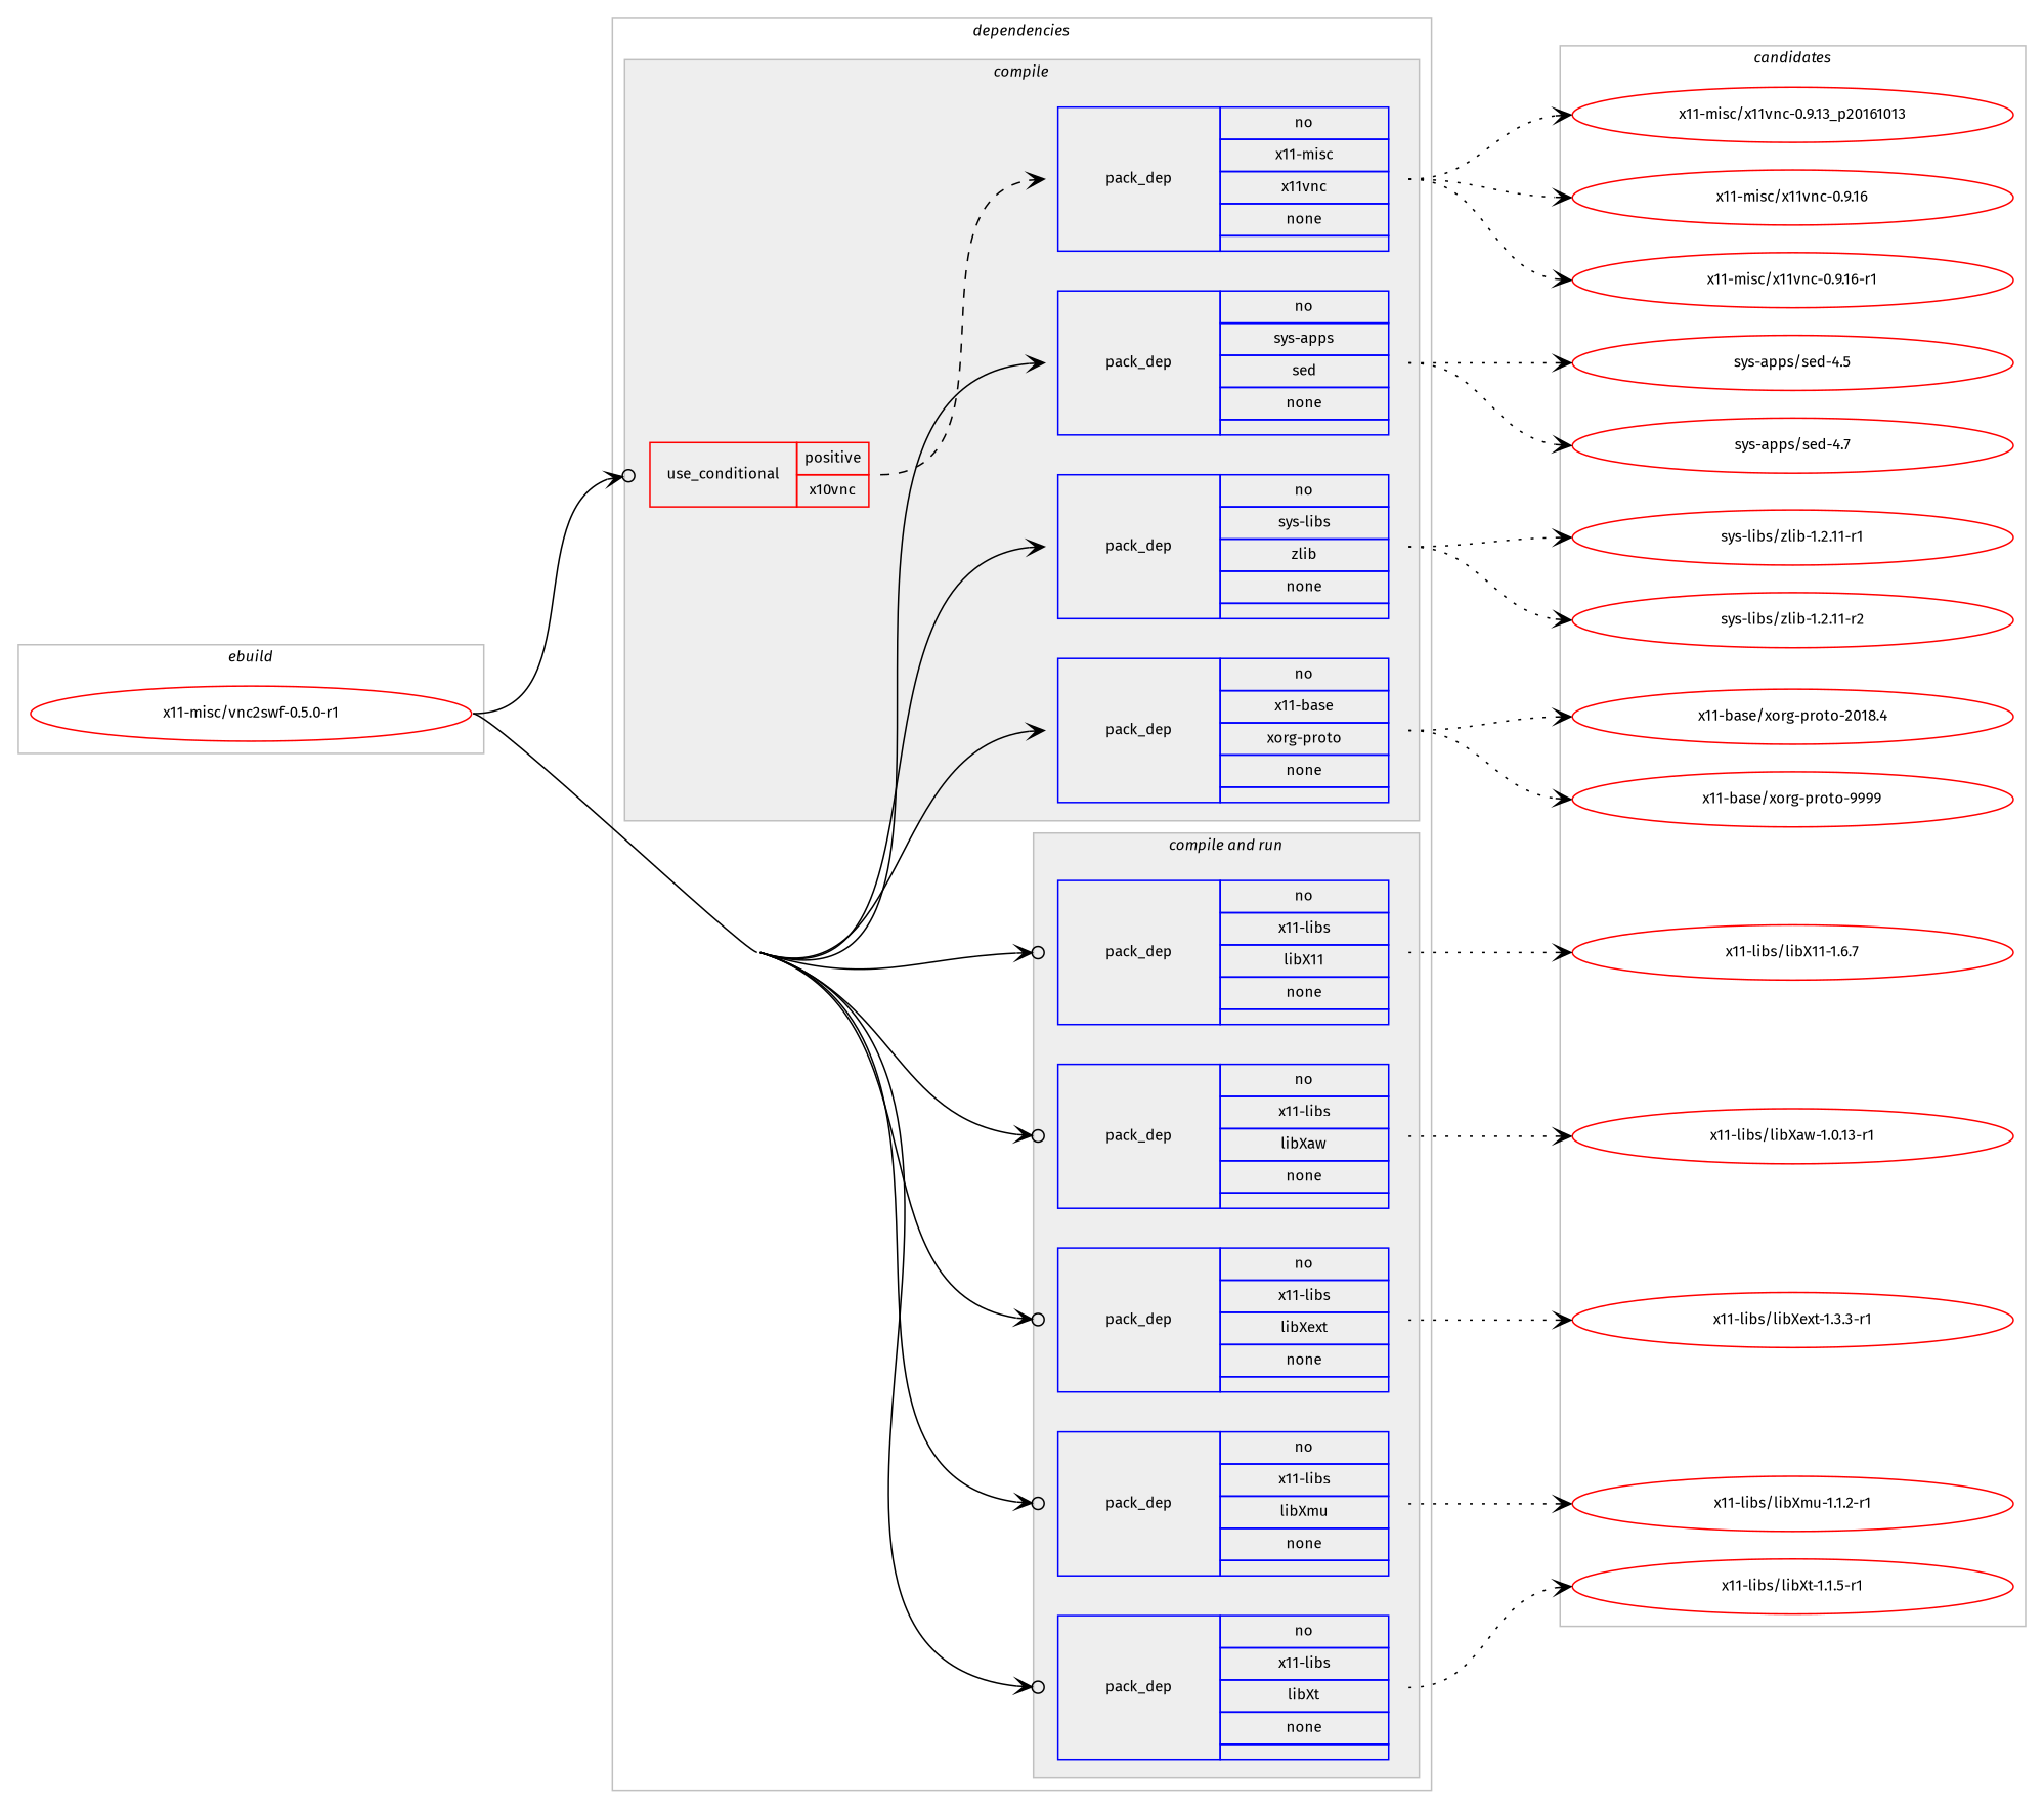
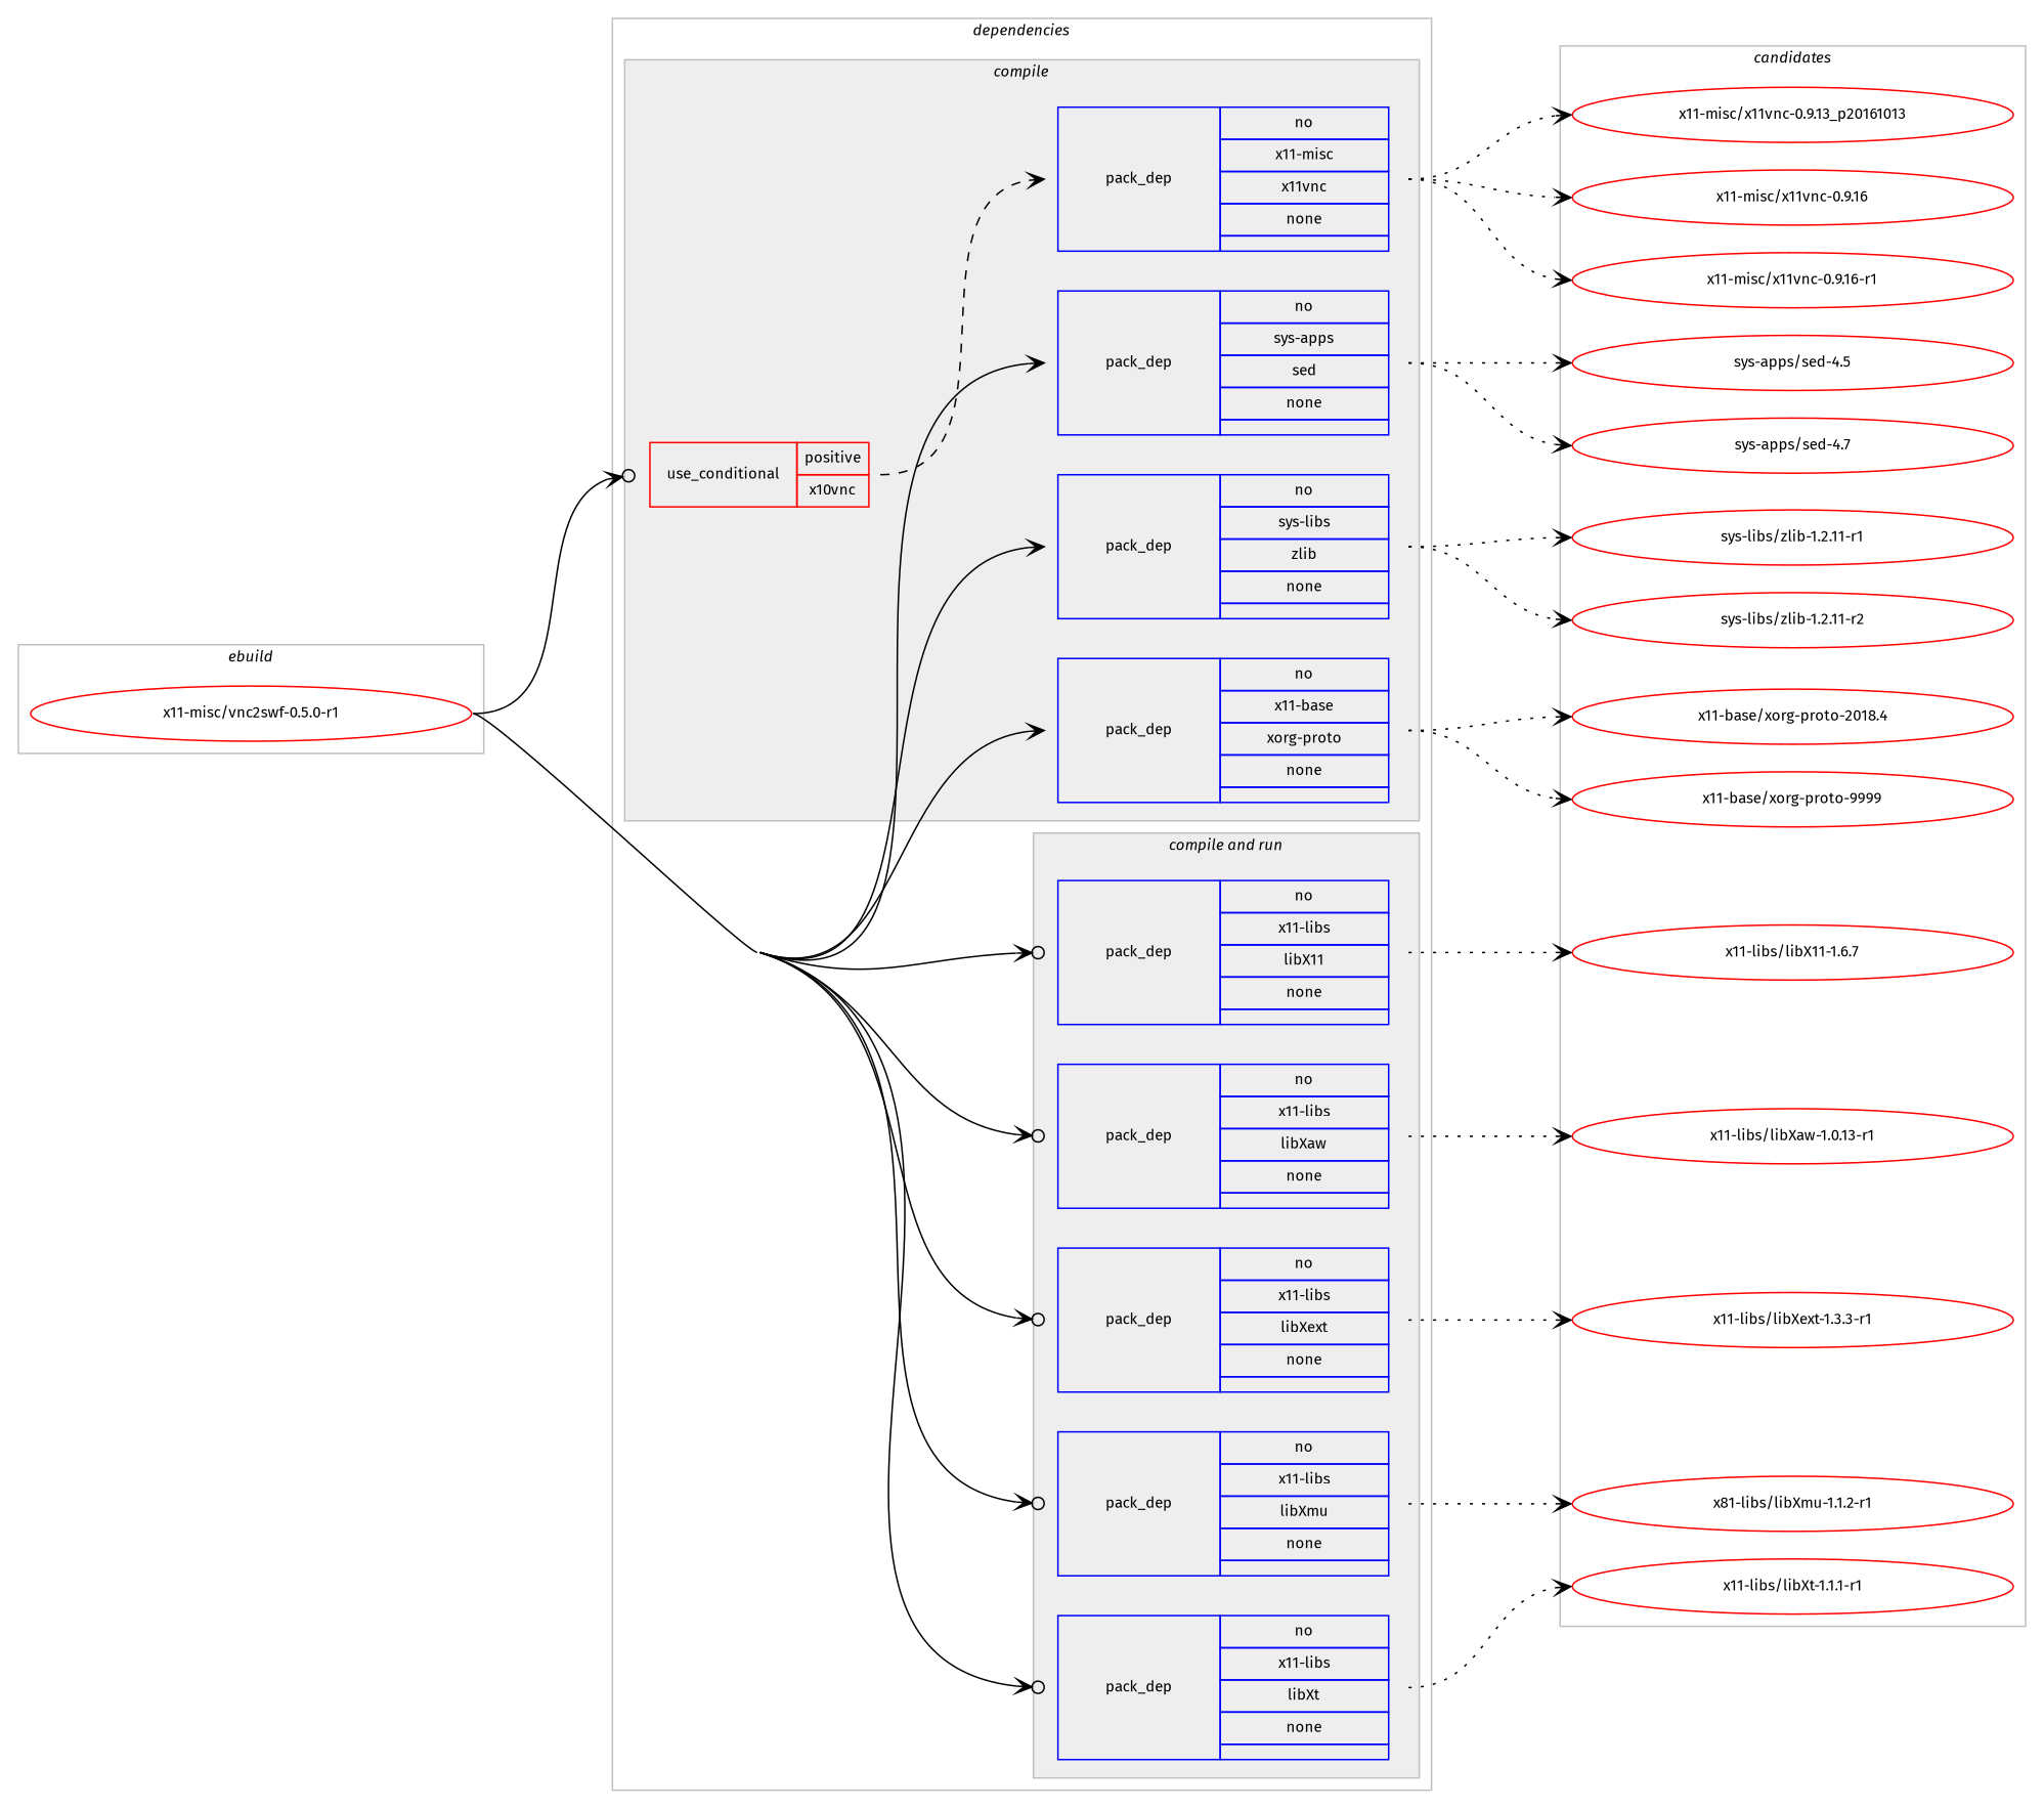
  digraph {
    compound=true
    concentrate=true
    fontname="Fira Sans"
    fontsize=10
    newrank=true
    rankdir=LR
    ranksep=1.5
    node [color=red fontname="Fira Sans" fontsize=10]
    edge [arrowhead=vee fontname="Fira Sans" headport=w style=dotted tailport=e weight=100]
    n1 [label="x11-misc/vnc2swf-0.5.0-r1" width=4]
    n2 [color=blue label=<<TABLE BORDER="0" CELLBORDER="1" CELLSPACING="0" CELLPADDING="4" WIDTH="220"><TR><TD ROWSPAN="6" CELLPADDING="30">pack_dep</TD></TR><TR><TD WIDTH="110">no</TD></TR><TR><TD>x11-misc</TD></TR><TR><TD>x11vnc</TD></TR><TR><TD>none</TD></TR><TR><TD></TD></TR></TABLE>> shape=none]
    n3 [label=<<TABLE BORDER="0" CELLBORDER="1" CELLSPACING="0" CELLPADDING="4"><TR><TD ROWSPAN="3" CELLPADDING="10">use_conditional</TD></TR><TR><TD>positive</TD></TR><TR><TD>x10vnc</TD></TR></TABLE>> shape=none]
    n4 [color=blue label=<<TABLE BORDER="0" CELLBORDER="1" CELLSPACING="0" CELLPADDING="4" WIDTH="220"><TR><TD ROWSPAN="6" CELLPADDING="30">pack_dep</TD></TR><TR><TD WIDTH="110">no</TD></TR><TR><TD>sys-apps</TD></TR><TR><TD>sed</TD></TR><TR><TD>none</TD></TR><TR><TD></TD></TR></TABLE>> shape=none]
    n5 [color=blue label=<<TABLE BORDER="0" CELLBORDER="1" CELLSPACING="0" CELLPADDING="4" WIDTH="220"><TR><TD ROWSPAN="6" CELLPADDING="30">pack_dep</TD></TR><TR><TD WIDTH="110">no</TD></TR><TR><TD>sys-libs</TD></TR><TR><TD>zlib</TD></TR><TR><TD>none</TD></TR><TR><TD></TD></TR></TABLE>> shape=none]
    n6 [color=blue label=<<TABLE BORDER="0" CELLBORDER="1" CELLSPACING="0" CELLPADDING="4" WIDTH="220"><TR><TD ROWSPAN="6" CELLPADDING="30">pack_dep</TD></TR><TR><TD WIDTH="110">no</TD></TR><TR><TD>x11-base</TD></TR><TR><TD>xorg-proto</TD></TR><TR><TD>none</TD></TR><TR><TD></TD></TR></TABLE>> shape=none]
    n7 [color=blue label=<<TABLE BORDER="0" CELLBORDER="1" CELLSPACING="0" CELLPADDING="4" WIDTH="220"><TR><TD ROWSPAN="6" CELLPADDING="30">pack_dep</TD></TR><TR><TD WIDTH="110">no</TD></TR><TR><TD>x11-libs</TD></TR><TR><TD>libX11</TD></TR><TR><TD>none</TD></TR><TR><TD></TD></TR></TABLE>> shape=none]
    n8 [color=blue label=<<TABLE BORDER="0" CELLBORDER="1" CELLSPACING="0" CELLPADDING="4" WIDTH="220"><TR><TD ROWSPAN="6" CELLPADDING="30">pack_dep</TD></TR><TR><TD WIDTH="110">no</TD></TR><TR><TD>x11-libs</TD></TR><TR><TD>libXaw</TD></TR><TR><TD>none</TD></TR><TR><TD></TD></TR></TABLE>> shape=none]
    n9 [color=blue label=<<TABLE BORDER="0" CELLBORDER="1" CELLSPACING="0" CELLPADDING="4" WIDTH="220"><TR><TD ROWSPAN="6" CELLPADDING="30">pack_dep</TD></TR><TR><TD WIDTH="110">no</TD></TR><TR><TD>x11-libs</TD></TR><TR><TD>libXext</TD></TR><TR><TD>none</TD></TR><TR><TD></TD></TR></TABLE>> shape=none]
    n10 [color=blue label=<<TABLE BORDER="0" CELLBORDER="1" CELLSPACING="0" CELLPADDING="4" WIDTH="220"><TR><TD ROWSPAN="6" CELLPADDING="30">pack_dep</TD></TR><TR><TD WIDTH="110">no</TD></TR><TR><TD>x11-libs</TD></TR><TR><TD>libXmu</TD></TR><TR><TD>none</TD></TR><TR><TD></TD></TR></TABLE>> shape=none]
    n11 [color=blue label=<<TABLE BORDER="0" CELLBORDER="1" CELLSPACING="0" CELLPADDING="4" WIDTH="220"><TR><TD ROWSPAN="6" CELLPADDING="30">pack_dep</TD></TR><TR><TD WIDTH="110">no</TD></TR><TR><TD>x11-libs</TD></TR><TR><TD>libXt</TD></TR><TR><TD>none</TD></TR><TR><TD></TD></TR></TABLE>> shape=none]
    n12 [label="x11-misc/x11vnc-0.9.13_p20161013" width=4]
    n13 [label="x11-misc/x11vnc-0.9.16" width=4]
    n14 [label="x11-misc/x11vnc-0.9.16-r1" width=4]
    n15 [label="sys-apps/sed-4.5" width=4]
    n16 [label="sys-apps/sed-4.7" width=4]
    n17 [label="sys-libs/zlib-1.2.11-r1" width=4]
    n18 [label="sys-libs/zlib-1.2.11-r2" width=4]
    n19 [label="x11-base/xorg-proto-2018.4" width=4]
    n20 [label="x11-base/xorg-proto-9999" width=4]
    n21 [label="x11-libs/libX11-1.6.7" width=4]
    n22 [label="x11-libs/libXaw-1.0.13-r1" width=4]
    n23 [label="x11-libs/libXext-1.3.3-r1" width=4]
-   n24 [label="x11-libs/libXmu-1.1.2-r1" width=4]
-   n25 [label="x11-libs/libXt-1.1.5-r1" width=4]
+   n24 [label="x81-libs/libXmu-1.1.2-r1" width=4]
+   n25 [label="x11-libs/libXt-1.1.1-r1" width=4]
    subgraph cluster_1 {
      color=gray
      label=<<i>ebuild</i>>
      rank=same
      n1
    }
    subgraph cluster_2 {
      color=gray
      label=<<i>dependencies</i>>
      subgraph cluster_3 {
        color=gray
        fillcolor="#eeeeee"
        label=<<i>compile</i>>
        style=filled
        subgraph sub_4 {
          color=gray
          fillcolor="#eeeeee"
          label=<<i>compile</i>>
          style=filled
          n3
          subgraph sub_5 {
            color=gray
            fillcolor="#eeeeee"
            label=<<i>compile</i>>
            style=filled
            n2
          }
        }
        subgraph sub_6 {
          color=gray
          fillcolor="#eeeeee"
          label=<<i>compile</i>>
          style=filled
          n4
        }
        subgraph sub_7 {
          color=gray
          fillcolor="#eeeeee"
          label=<<i>compile</i>>
          style=filled
          n5
        }
        subgraph sub_8 {
          color=gray
          fillcolor="#eeeeee"
          label=<<i>compile</i>>
          style=filled
          n6
        }
      }
      subgraph cluster_9 {
        color=gray
        fillcolor="#eeeeee"
        label=<<i>compile and run</i>>
        style=filled
        subgraph sub_10 {
          color=gray
          fillcolor="#eeeeee"
          label=<<i>compile and run</i>>
          style=filled
          n7
        }
        subgraph sub_11 {
          color=gray
          fillcolor="#eeeeee"
          label=<<i>compile and run</i>>
          style=filled
          n8
        }
        subgraph sub_12 {
          color=gray
          fillcolor="#eeeeee"
          label=<<i>compile and run</i>>
          style=filled
          n9
        }
        subgraph sub_13 {
          color=gray
          fillcolor="#eeeeee"
          label=<<i>compile and run</i>>
          style=filled
          n10
        }
        subgraph sub_14 {
          color=gray
          fillcolor="#eeeeee"
          label=<<i>compile and run</i>>
          style=filled
          n11
        }
      }
      subgraph cluster_15 {
        color=gray
        fillcolor="#eeeeee"
        label=<<i>run</i>>
        style=filled
      }
    }
    subgraph cluster_16 {
      color=gray
      label=<<i>candidates</i>>
      rank=same
      subgraph sub_17 {
        color=black
        label=<<i>candidates</i>>
        nodesep=1
        rank=same
        n12
        n13
        n14
      }
      subgraph sub_18 {
        color=black
        label=<<i>candidates</i>>
        nodesep=1
        rank=same
        n15
        n16
      }
      subgraph sub_19 {
        color=black
        label=<<i>candidates</i>>
        nodesep=1
        rank=same
        n17
        n18
      }
      subgraph sub_20 {
        color=black
        label=<<i>candidates</i>>
        nodesep=1
        rank=same
        n19
        n20
      }
      subgraph sub_21 {
        color=black
        label=<<i>candidates</i>>
        nodesep=1
        rank=same
        n21
      }
      subgraph sub_22 {
        color=black
        label=<<i>candidates</i>>
        nodesep=1
        rank=same
        n22
      }
      subgraph sub_23 {
        color=black
        label=<<i>candidates</i>>
        nodesep=1
        rank=same
        n23
      }
      subgraph sub_24 {
        color=black
        label=<<i>candidates</i>>
        nodesep=1
        rank=same
        n24
      }
      subgraph sub_25 {
        color=black
        label=<<i>candidates</i>>
        nodesep=1
        rank=same
        n25
      }
    }
    n1 -> n3 [arrowhead=odotvee style=solid weight=20]
    n1 -> n4 [style=solid weight=20]
    n1 -> n5 [style=solid weight=20]
    n1 -> n6 [style=solid weight=20]
    n1 -> n7 [arrowhead=odotvee style=solid weight=20]
    n1 -> n8 [arrowhead=odotvee style=solid weight=20]
    n1 -> n9 [arrowhead=odotvee style=solid weight=20]
    n1 -> n10 [arrowhead=odotvee style=solid weight=20]
    n1 -> n11 [arrowhead=odotvee style=solid weight=20]
    n2 -> n12
    n2 -> n13
    n2 -> n14
    n3 -> n2 [style=dashed weight=20]
    n4 -> n15
    n4 -> n16
    n5 -> n17
    n5 -> n18
    n6 -> n19
    n6 -> n20
    n7 -> n21
    n8 -> n22
    n9 -> n23
    n10 -> n24
    n11 -> n25
  }
